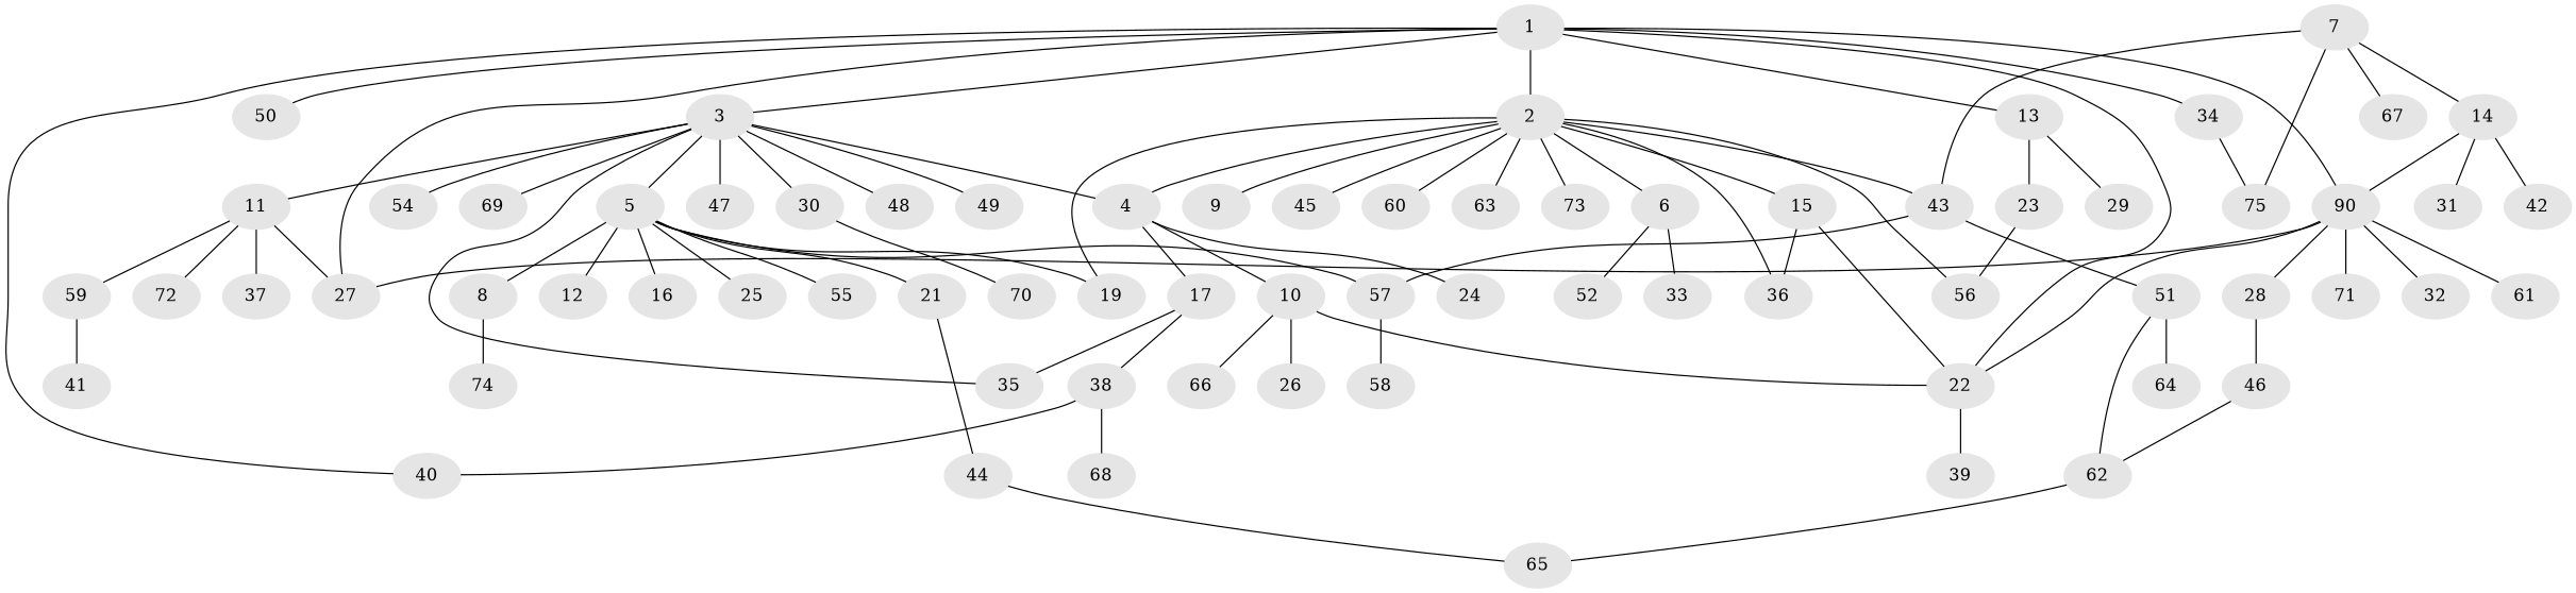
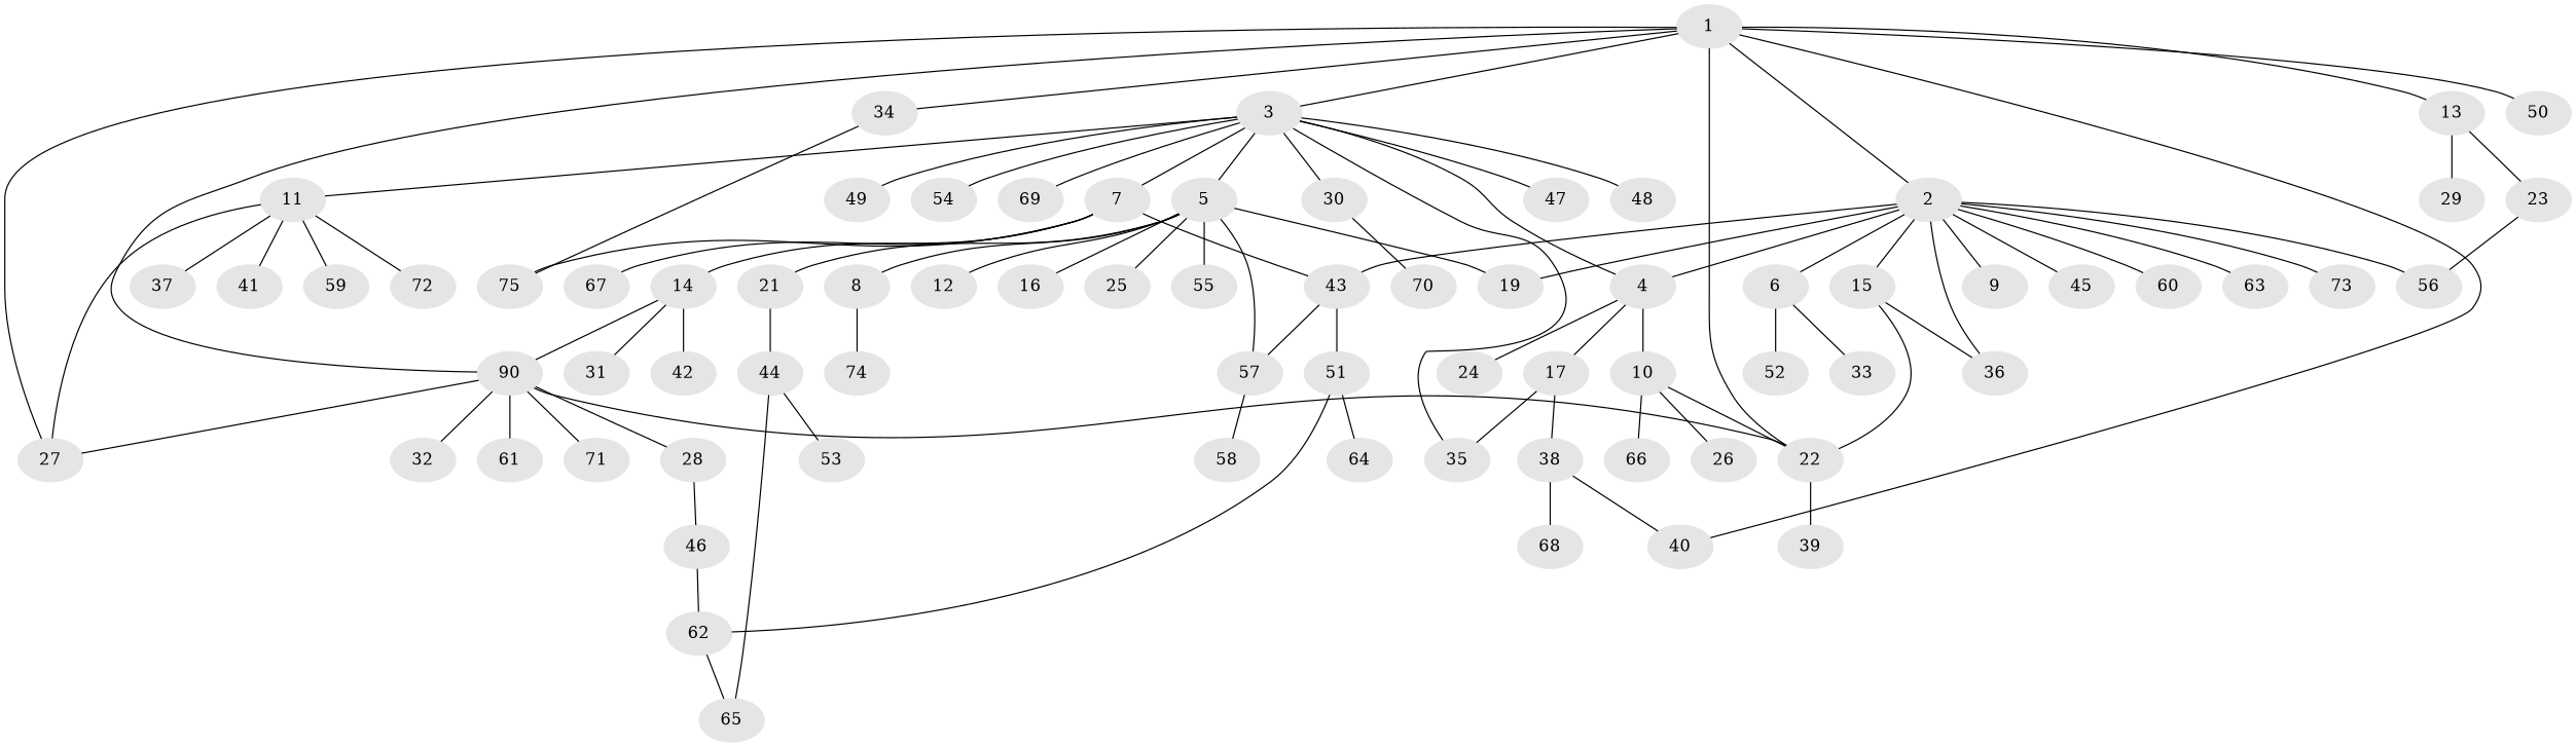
  graph {
    node [color=gray90 style=filled]
    1
    2
    3
    13
    n5 [label=90]
    22
    27
    34
    40
    50
    4
    6
    9
    15
    19
    36
    43
    45
    56
    60
    63
    73
    5
    7
    11
    30
    35
    47
    48
    49
    54
    69
    23
    29
    28
    32
    61
    71
    39
    75
    10
    17
    24
    33
    52
    57
    51
    8
    12
    16
    21
    25
    55
    14
    67
    37
    41
    59
    72
    70
    26
    66
    38
    74
    44
    58
    31
    42
    68
    46
+   53
    65
    62
    64
    1 -- 2
    1 -- 3
    1 -- 13
    1 -- n5
    1 -- 22
    1 -- 27
    1 -- 34
    1 -- 40
    1 -- 50
    2 -- 4
    2 -- 6
    2 -- 9
    2 -- 15
    2 -- 19
    2 -- 36
    2 -- 43
    2 -- 45
    2 -- 56
    2 -- 60
    2 -- 63
    2 -- 73
    3 -- 4
    3 -- 5
+   3 -- 7
    3 -- 11
    3 -- 30
    3 -- 35
    3 -- 47
    3 -- 48
    3 -- 49
    3 -- 54
    3 -- 69
    13 -- 23
    13 -- 29
    n5 -- 22
    n5 -- 27
    n5 -- 28
    n5 -- 32
    n5 -- 61
    n5 -- 71
    22 -- 39
    34 -- 75
    4 -- 10
    4 -- 17
    4 -- 24
    6 -- 33
    6 -- 52
    15 -- 22
    15 -- 36
    43 -- 57
    43 -- 51
    5 -- 19
    5 -- 57
    5 -- 8
    5 -- 12
    5 -- 16
    5 -- 21
    5 -- 25
    5 -- 55
    7 -- 43
    7 -- 75
    7 -- 14
    7 -- 67
    11 -- 27
    11 -- 37
-   59 -- 41
+   11 -- 41
    11 -- 59
    11 -- 72
    30 -- 70
    23 -- 56
    28 -- 46
    10 -- 22
    10 -- 26
    10 -- 66
    17 -- 35
    17 -- 38
    57 -- 58
    51 -- 62
    51 -- 64
    8 -- 74
    21 -- 44
    14 -- n5
    14 -- 31
    14 -- 42
    38 -- 40
    38 -- 68
+   44 -- 53
    44 -- 65
    46 -- 62
    62 -- 65
  }
